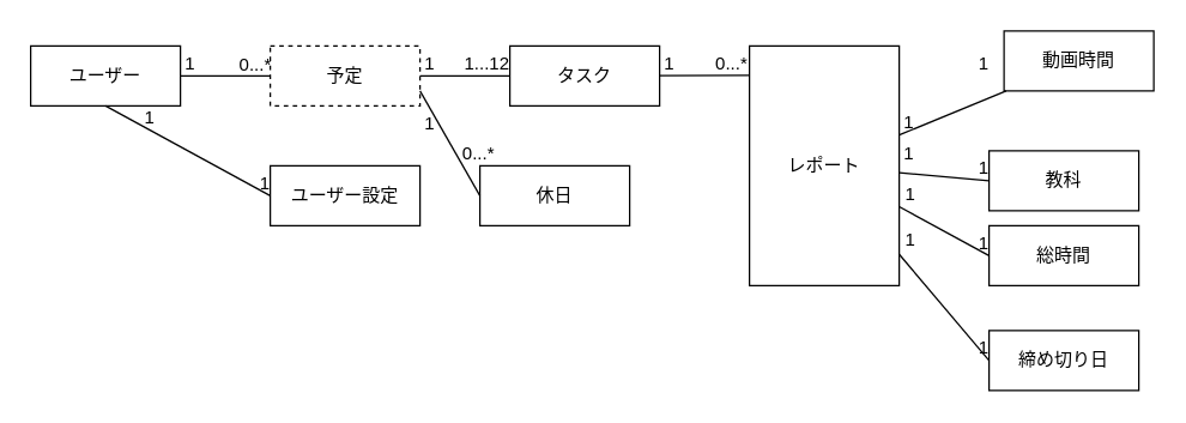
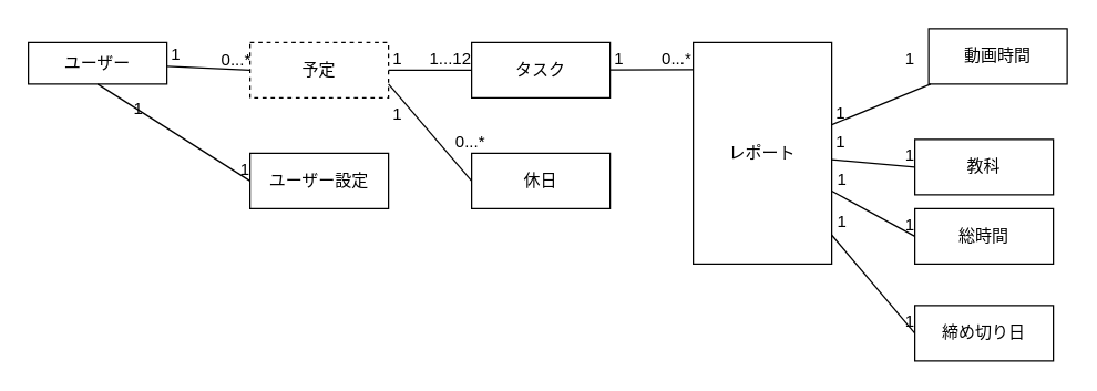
  <mxCell id="0" />
  <mxCell id="1" parent="0" />
- <mxCell id="2" value="ユーザー" style="whiteSpace=wrap;html=1;align=center;" parent="1" vertex="1"><mxGeometry x="20" y="30" width="100" height="40" as="geometry" /></mxCell>
+ <mxCell id="2" value="ユーザー" style="whiteSpace=wrap;html=1;align=center;" parent="1" vertex="1"><mxGeometry x="20" y="30" width="100" height="30" as="geometry" /></mxCell>
  <mxCell id="3" value="タスク" style="whiteSpace=wrap;html=1;align=center;" parent="1" vertex="1"><mxGeometry x="340" y="30" width="100" height="40" as="geometry" /></mxCell>
  <mxCell id="4" value="予定" style="whiteSpace=wrap;html=1;align=center;dashed=1;" parent="1" vertex="1"><mxGeometry x="180" y="30" width="100" height="40" as="geometry" /></mxCell>
  <mxCell id="5" value="レポート" style="whiteSpace=wrap;html=1;align=center;" parent="1" vertex="1"><mxGeometry x="500" y="30" width="100" height="160" as="geometry" /></mxCell>
  <mxCell id="6" value="教科" style="whiteSpace=wrap;html=1;align=center;" parent="1" vertex="1"><mxGeometry x="660" y="100" width="100" height="40" as="geometry" /></mxCell>
  <mxCell id="7" value="動画時間" style="whiteSpace=wrap;html=1;align=center;" parent="1" vertex="1"><mxGeometry x="670" y="20" width="100" height="40" as="geometry" /></mxCell>
  <mxCell id="8" value="総時間" style="whiteSpace=wrap;html=1;align=center;" parent="1" vertex="1"><mxGeometry x="660" y="150" width="100" height="40" as="geometry" /></mxCell>
  <mxCell id="9" value="" style="endArrow=none;html=1;rounded=0;exitX=0;exitY=0.5;exitDx=0;exitDy=0;" parent="1" source="4" target="2" edge="1"><mxGeometry relative="1" as="geometry"><mxPoint x="170" y="50" as="sourcePoint" /><mxPoint x="120" y="50" as="targetPoint" /></mxGeometry></mxCell>
  <mxCell id="10" value="1" style="resizable=0;html=1;align=right;verticalAlign=bottom;" parent="9" connectable="0" vertex="1"><mxGeometry x="1" relative="1" as="geometry"><mxPoint x="10" as="offset" /></mxGeometry></mxCell>
  <mxCell id="11" value="0...*" style="resizable=0;html=1;align=right;verticalAlign=bottom;" parent="1" connectable="0" vertex="1"><mxGeometry x="160" y="50" as="geometry"><mxPoint x="21" y="1" as="offset" /></mxGeometry></mxCell>
  <mxCell id="12" value="" style="endArrow=none;html=1;rounded=0;" parent="1" source="3" target="4" edge="1"><mxGeometry relative="1" as="geometry"><mxPoint x="340" y="49" as="sourcePoint" /><mxPoint x="280" y="49" as="targetPoint" /></mxGeometry></mxCell>
  <mxCell id="13" value="1" style="resizable=0;html=1;align=right;verticalAlign=bottom;" parent="12" connectable="0" vertex="1"><mxGeometry x="1" relative="1" as="geometry"><mxPoint x="10" as="offset" /></mxGeometry></mxCell>
  <mxCell id="14" value="1...12" style="resizable=0;html=1;align=right;verticalAlign=bottom;" parent="1" connectable="0" vertex="1"><mxGeometry x="340" y="50" as="geometry" /></mxCell>
  <mxCell id="15" value="" style="endArrow=none;html=1;rounded=0;" parent="1" target="3" edge="1"><mxGeometry relative="1" as="geometry"><mxPoint x="500" y="49.67" as="sourcePoint" /><mxPoint x="440" y="49.67" as="targetPoint" /></mxGeometry></mxCell>
  <mxCell id="16" value="1" style="resizable=0;html=1;align=right;verticalAlign=bottom;" parent="15" connectable="0" vertex="1"><mxGeometry x="1" relative="1" as="geometry"><mxPoint x="10" as="offset" /></mxGeometry></mxCell>
  <mxCell id="17" value="0...*" style="resizable=0;html=1;align=right;verticalAlign=bottom;" parent="1" connectable="0" vertex="1"><mxGeometry x="500" y="50" as="geometry"><mxPoint x="-1" as="offset" /></mxGeometry></mxCell>
  <mxCell id="18" value="" style="endArrow=none;html=1;rounded=0;" parent="1" source="7" target="5" edge="1"><mxGeometry relative="1" as="geometry"><mxPoint x="660" y="50" as="sourcePoint" /><mxPoint x="600" y="50.18" as="targetPoint" /></mxGeometry></mxCell>
  <mxCell id="19" value="1" style="resizable=0;html=1;align=right;verticalAlign=bottom;" parent="18" connectable="0" vertex="1"><mxGeometry x="1" relative="1" as="geometry"><mxPoint x="10" as="offset" /></mxGeometry></mxCell>
  <mxCell id="20" value="1" style="resizable=0;html=1;align=right;verticalAlign=bottom;" parent="1" connectable="0" vertex="1"><mxGeometry x="660" y="50" as="geometry" /></mxCell>
  <mxCell id="21" value="" style="endArrow=none;html=1;rounded=0;entryX=0;entryY=0.5;entryDx=0;entryDy=0;" parent="1" source="5" target="6" edge="1"><mxGeometry relative="1" as="geometry"><mxPoint x="540" y="20" as="sourcePoint" /><mxPoint x="700" y="20" as="targetPoint" /></mxGeometry></mxCell>
  <mxCell id="22" value="1" style="resizable=0;html=1;align=right;verticalAlign=bottom;" parent="21" connectable="0" vertex="1"><mxGeometry x="1" relative="1" as="geometry" /></mxCell>
  <mxCell id="23" value="" style="endArrow=none;html=1;rounded=0;entryX=0;entryY=0.5;entryDx=0;entryDy=0;" parent="1" source="5" target="8" edge="1"><mxGeometry relative="1" as="geometry"><mxPoint x="540" y="20" as="sourcePoint" /><mxPoint x="700" y="20" as="targetPoint" /></mxGeometry></mxCell>
  <mxCell id="24" value="1" style="resizable=0;html=1;align=right;verticalAlign=bottom;" parent="23" connectable="0" vertex="1"><mxGeometry x="1" relative="1" as="geometry" /></mxCell>
  <mxCell id="25" value="1" style="resizable=0;html=1;align=right;verticalAlign=bottom;" parent="1" connectable="0" vertex="1"><mxGeometry x="610" y="110" as="geometry" /></mxCell>
  <mxCell id="26" value="1" style="resizable=0;html=1;align=right;verticalAlign=bottom;" parent="1" connectable="0" vertex="1"><mxGeometry x="680" y="179.994" as="geometry"><mxPoint x="-69" y="-43" as="offset" /></mxGeometry></mxCell>
  <mxCell id="27" value="ユーザー設定" style="whiteSpace=wrap;html=1;align=center;" parent="1" vertex="1"><mxGeometry x="180" y="110" width="100" height="40" as="geometry" /></mxCell>
  <mxCell id="28" value="" style="endArrow=none;html=1;rounded=0;entryX=0;entryY=0.5;entryDx=0;entryDy=0;exitX=0.5;exitY=1;exitDx=0;exitDy=0;" parent="1" source="2" target="27" edge="1"><mxGeometry relative="1" as="geometry"><mxPoint x="10" y="90" as="sourcePoint" /><mxPoint x="170" y="90" as="targetPoint" /></mxGeometry></mxCell>
  <mxCell id="29" value="1" style="resizable=0;html=1;align=right;verticalAlign=bottom;" parent="28" connectable="0" vertex="1"><mxGeometry x="1" relative="1" as="geometry" /></mxCell>
  <mxCell id="30" value="1" style="resizable=0;html=1;align=right;verticalAlign=bottom;" parent="1" connectable="0" vertex="1"><mxGeometry x="100.001" y="80.004" as="geometry"><mxPoint x="3" y="6" as="offset" /></mxGeometry></mxCell>
- <mxCell id="31" value="休日" style="whiteSpace=wrap;html=1;align=center;" parent="1" vertex="1"><mxGeometry x="320" y="110" width="100" height="40" as="geometry" /></mxCell>
+ <mxCell id="31" value="休日" style="whiteSpace=wrap;html=1;align=center;" parent="1" vertex="1"><mxGeometry x="340" y="110" width="100" height="40" as="geometry" /></mxCell>
  <mxCell id="32" value="" style="endArrow=none;html=1;rounded=0;entryX=0;entryY=0.5;entryDx=0;entryDy=0;exitX=1;exitY=0.75;exitDx=0;exitDy=0;" parent="1" source="4" target="31" edge="1"><mxGeometry relative="1" as="geometry"><mxPoint x="240" y="280" as="sourcePoint" /><mxPoint x="400" y="280" as="targetPoint" /></mxGeometry></mxCell>
  <mxCell id="33" value="0...*" style="resizable=0;html=1;align=right;verticalAlign=bottom;" parent="32" connectable="0" vertex="1"><mxGeometry x="1" relative="1" as="geometry"><mxPoint x="9.86" y="-20.17" as="offset" /></mxGeometry></mxCell>
  <mxCell id="34" value="1" style="resizable=0;html=1;align=right;verticalAlign=bottom;" parent="1" connectable="0" vertex="1"><mxGeometry x="290.004" y="90.002" as="geometry" /></mxCell>
  <mxCell id="35" value="締め切り日" style="whiteSpace=wrap;html=1;align=center;" vertex="1" parent="1"><mxGeometry x="660" y="220" width="100" height="40" as="geometry" /></mxCell>
  <mxCell id="36" value="" style="endArrow=none;html=1;rounded=0;entryX=0;entryY=0.5;entryDx=0;entryDy=0;" edge="1" parent="1" source="5" target="35"><mxGeometry relative="1" as="geometry"><mxPoint x="610" y="147.273" as="sourcePoint" /><mxPoint x="670" y="180" as="targetPoint" /></mxGeometry></mxCell>
  <mxCell id="37" value="1" style="resizable=0;html=1;align=right;verticalAlign=bottom;" connectable="0" vertex="1" parent="36"><mxGeometry x="1" relative="1" as="geometry" /></mxCell>
  <mxCell id="38" value="1" style="resizable=0;html=1;align=right;verticalAlign=bottom;" connectable="0" vertex="1" parent="1"><mxGeometry x="680.003" y="250.086" as="geometry"><mxPoint x="-69" y="-82" as="offset" /></mxGeometry></mxCell>
